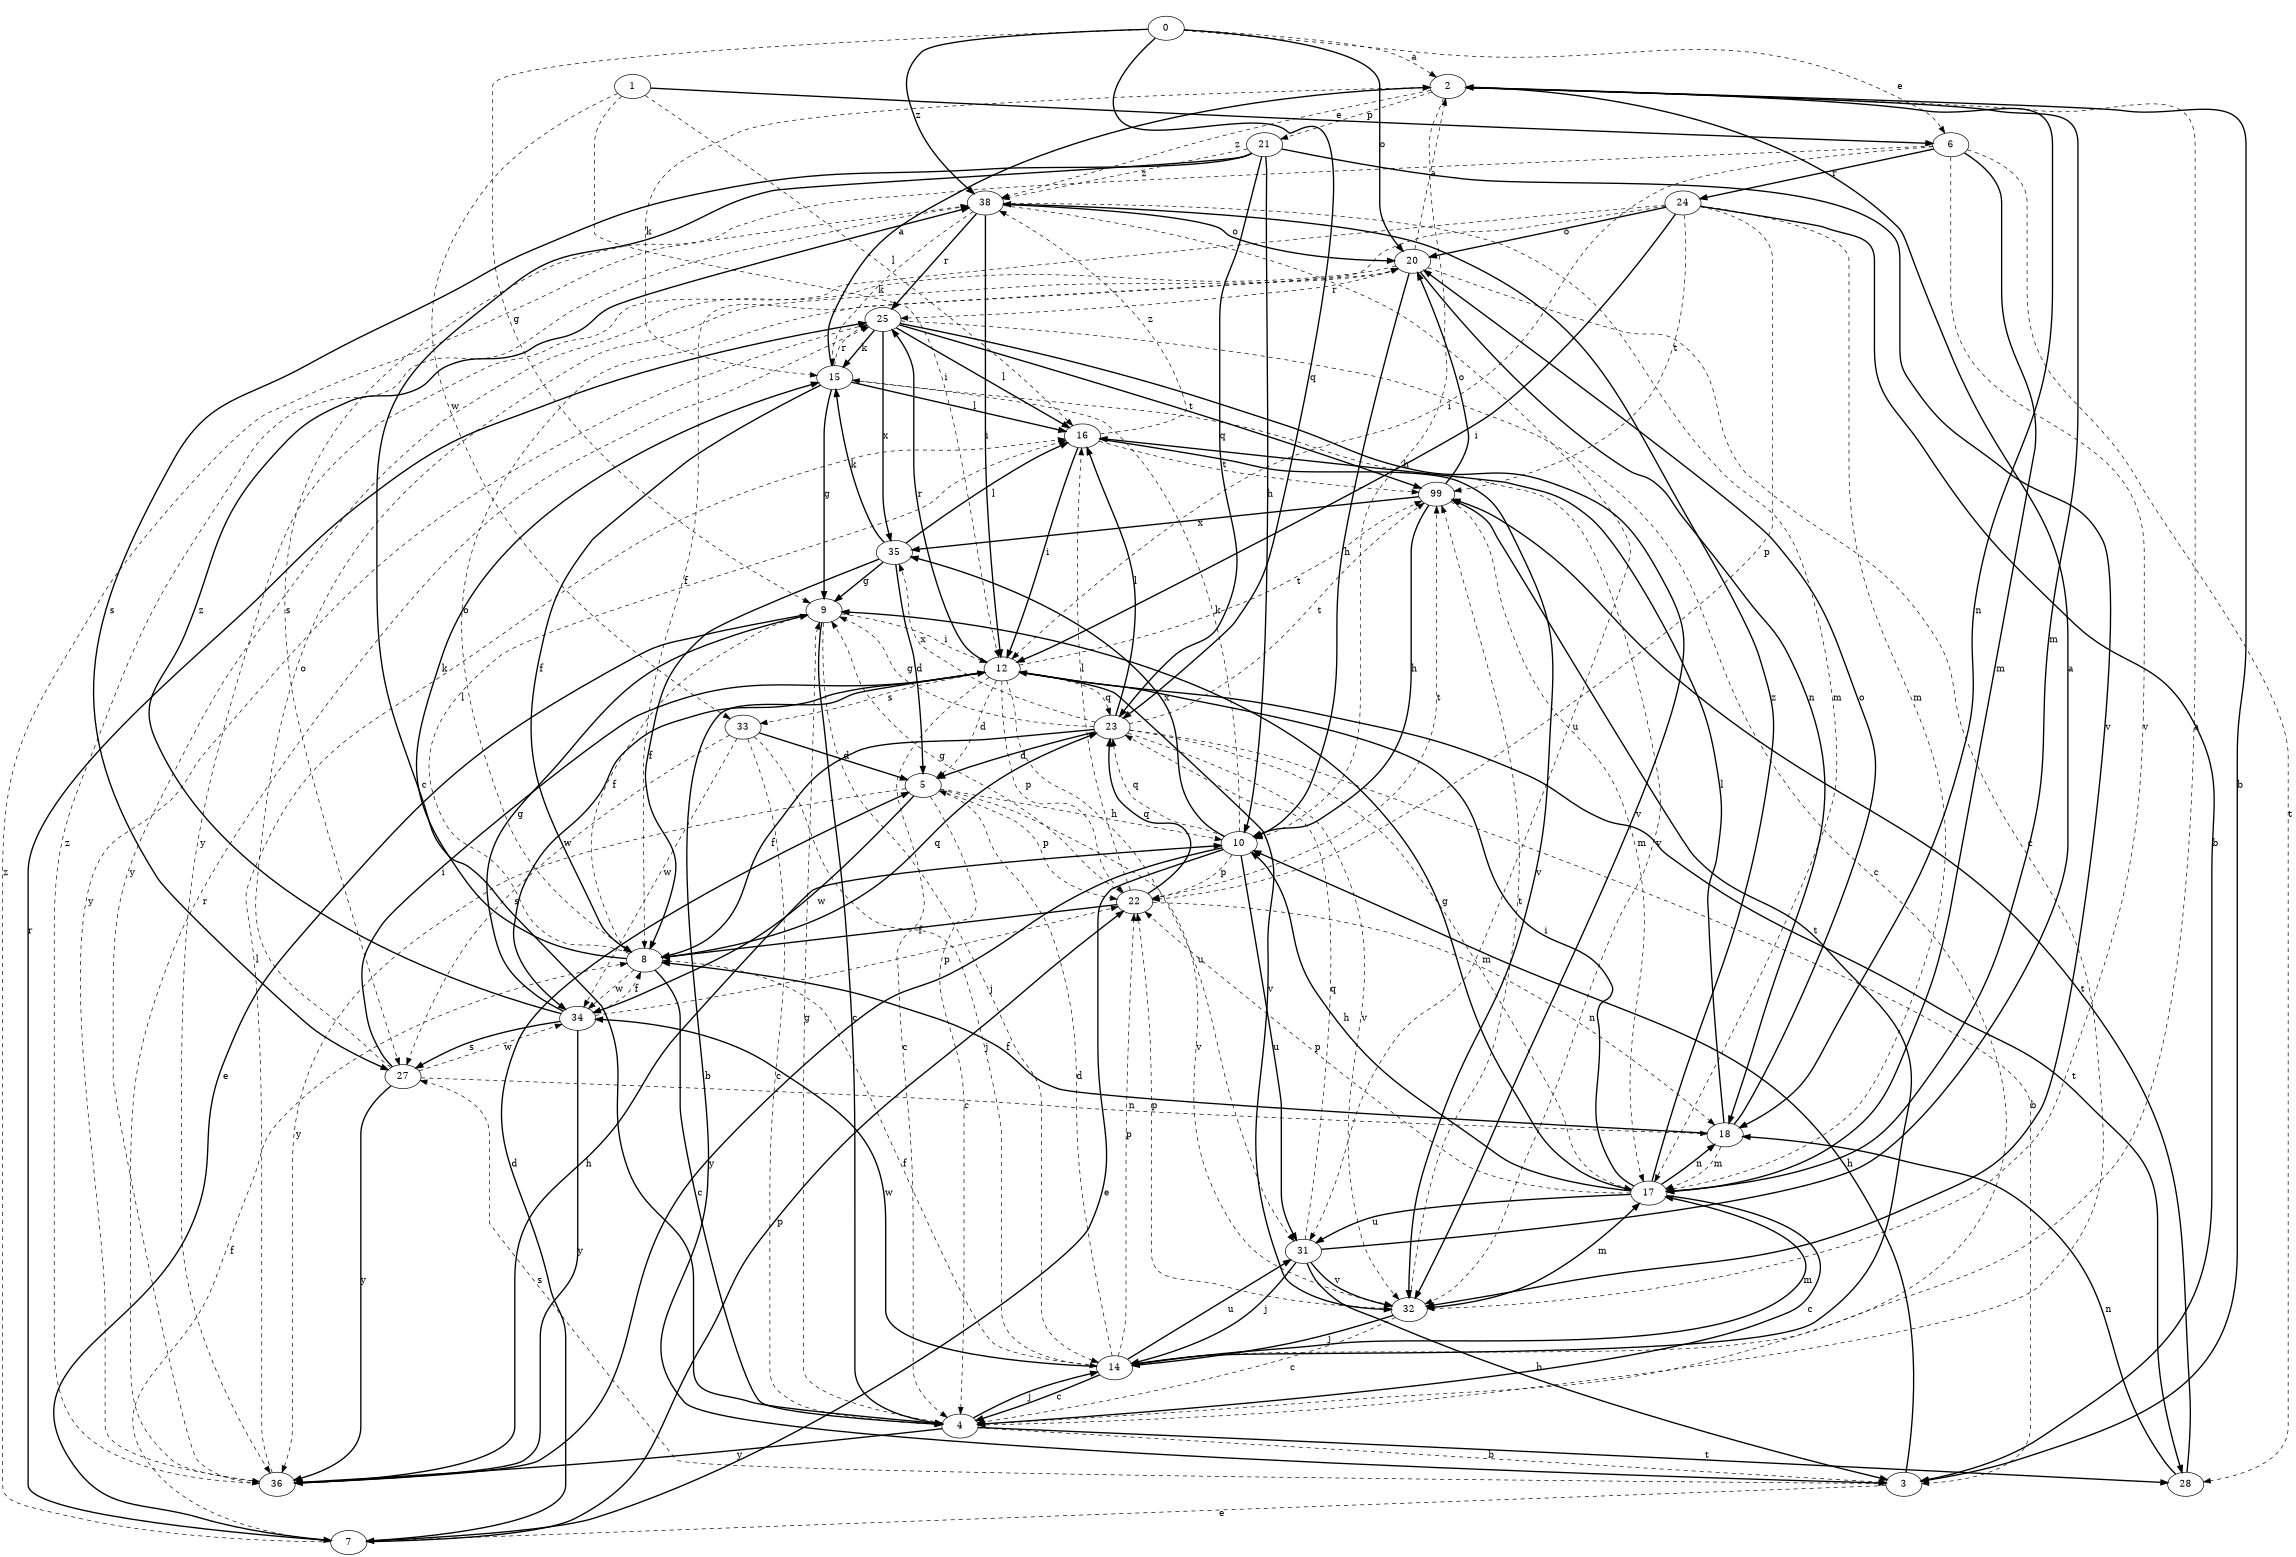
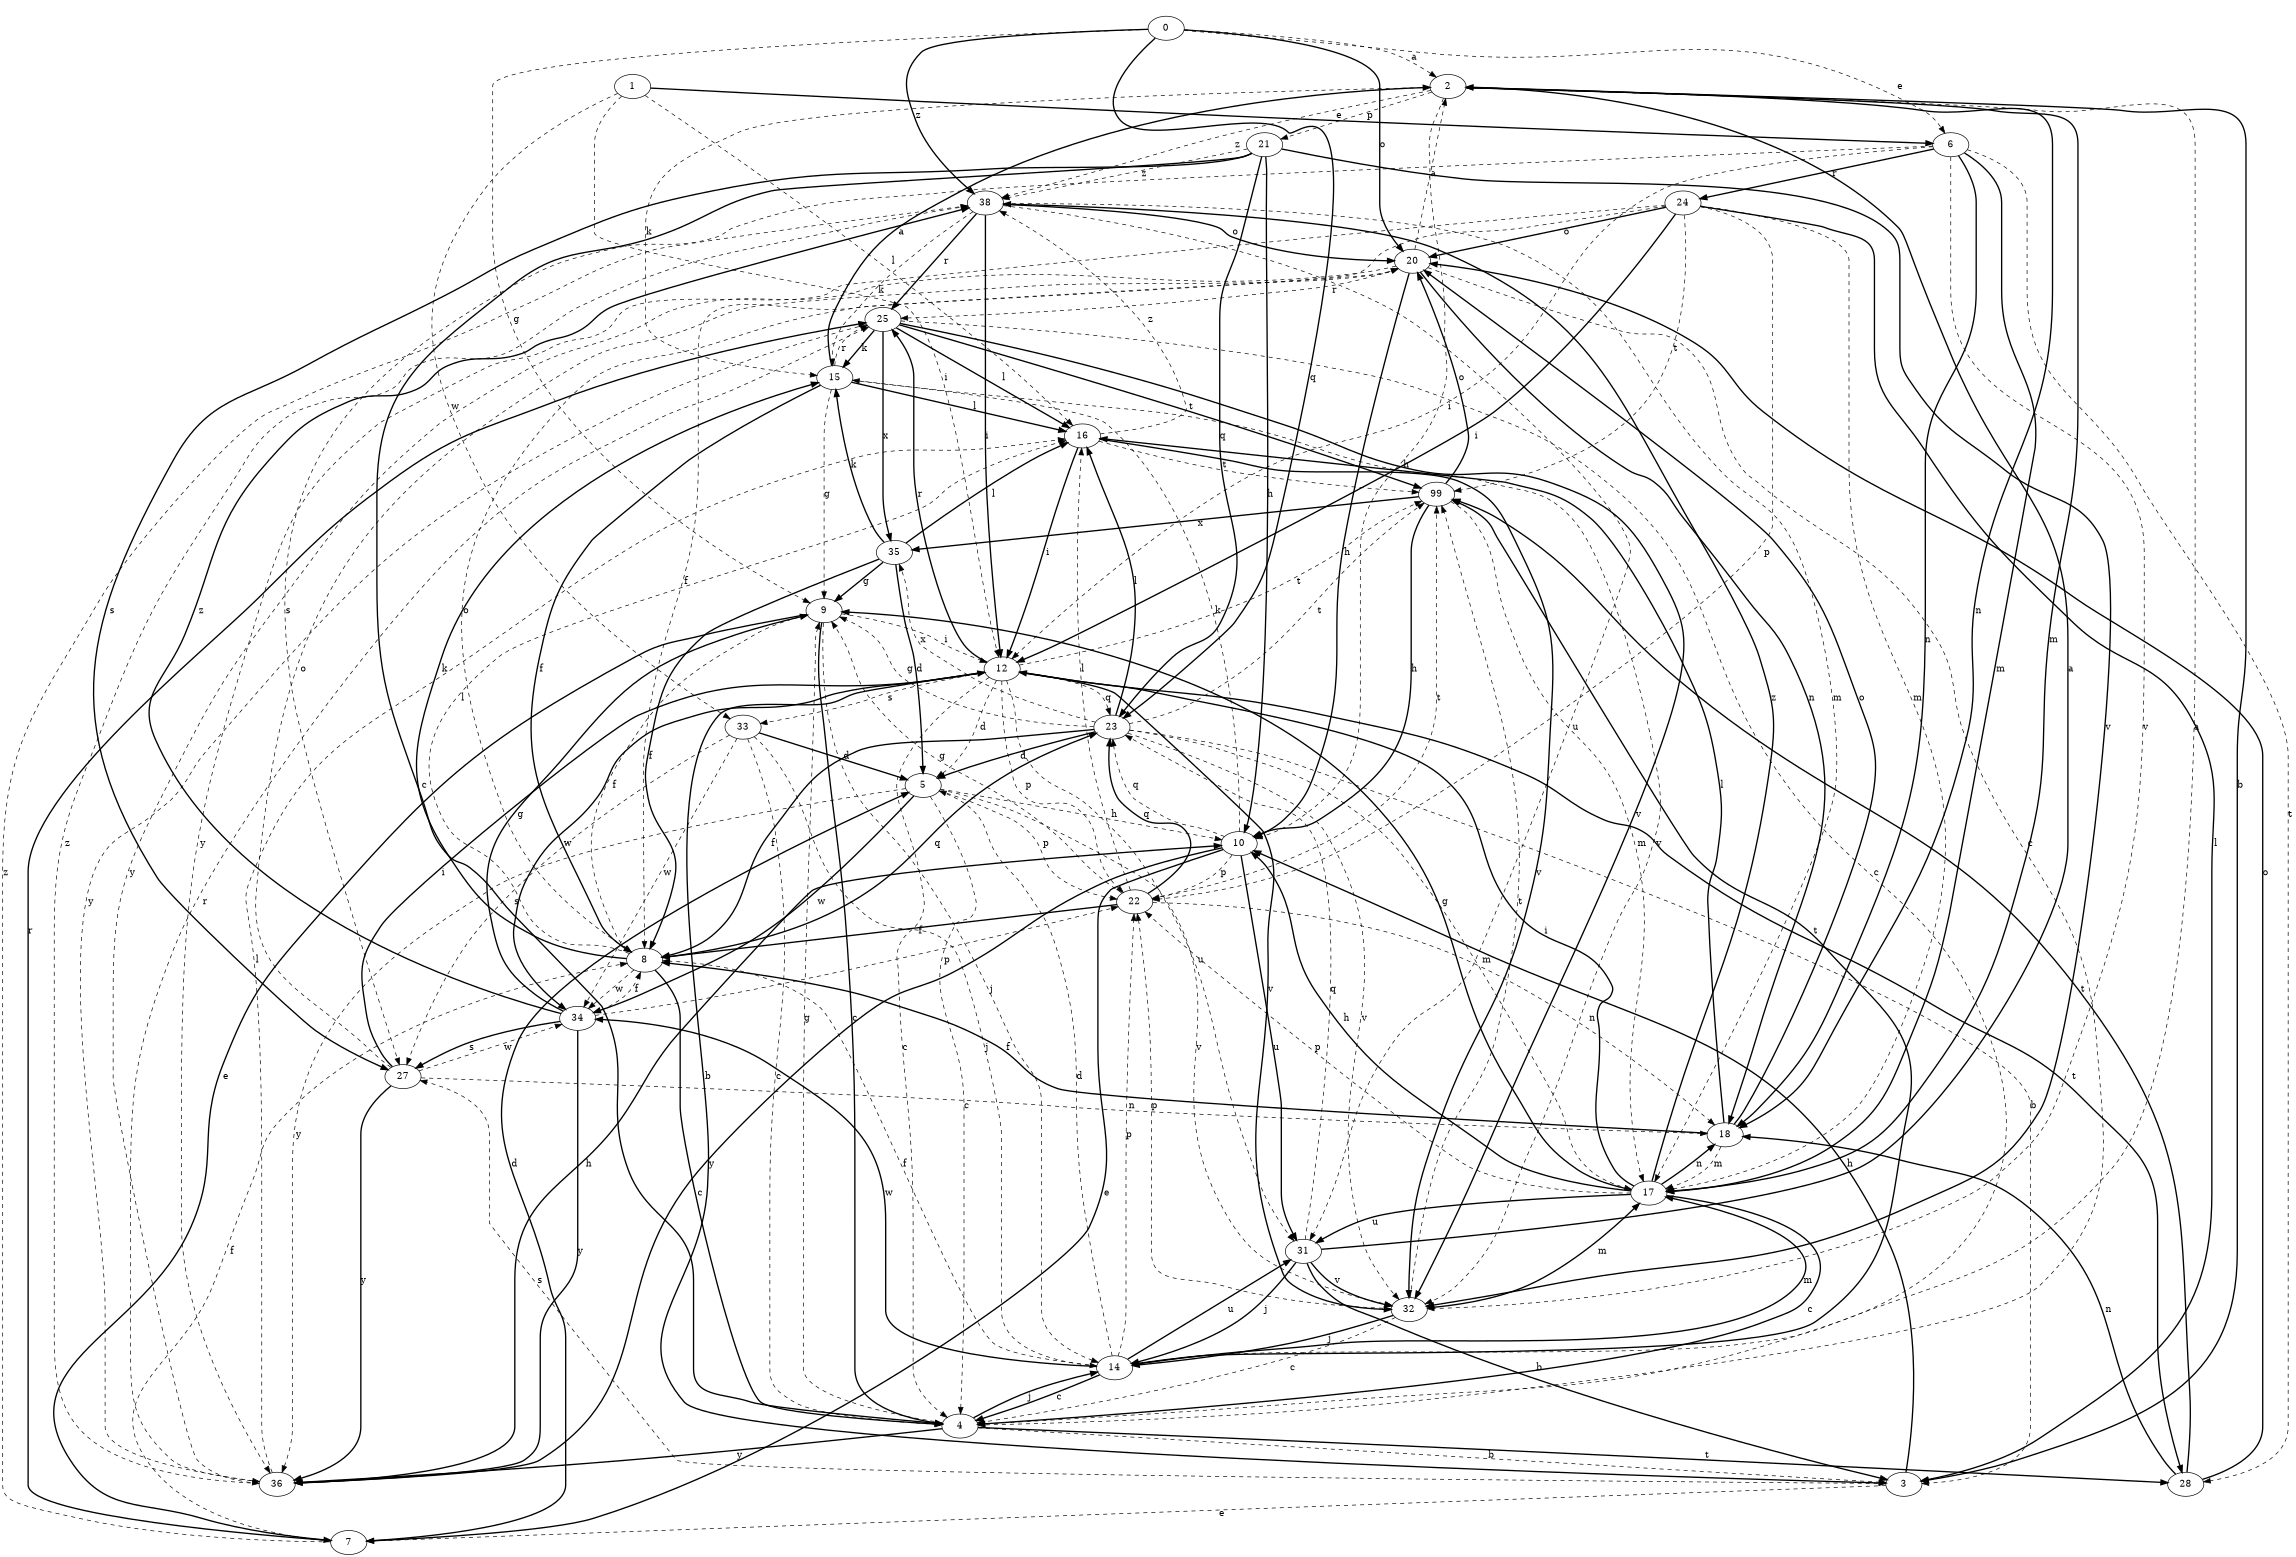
  strict digraph {
    edge [style=bold]
    0
    2
    6
    9
    20
    23
    38
    3
    10
    15
    17
    18
    21
    12
    27
    28
    32
    24
    7
    4
    14
    8
    36
    25
    16
    5
    35
    n28 [label=99]
    31
    1
    33
    22
    34
    0 -> 2 [label=a style=dashed]
    0 -> 6 [label=e style=dashed]
    0 -> 9 [label=g style=dashed]
    0 -> 20 [label=o]
    0 -> 23 [label=q]
    0 -> 38 [label=z]
    2 -> 38 [label=z style=dashed]
    2 -> 3 [label=b]
    2 -> 10 [label=h style=dashed]
    2 -> 15 [label=k style=dashed]
    2 -> 17 [label=m]
    2 -> 18 [label=n]
    2 -> 21 [label=p style=dashed]
    6 -> 17 [label=m]
+   6 -> 18 [label=n]
    6 -> 12 [label=i style=dashed]
    6 -> 27 [label=s style=dashed]
    6 -> 28 [label=t style=dashed]
    6 -> 32 [label=v style=dashed]
    6 -> 24 [label=r]
    9 -> 12 [label=i style=dashed]
    9 -> 7 [label=e]
    9 -> 4 [label=c]
    9 -> 14 [label=j style=dashed]
    9 -> 8 [label=f style=dashed]
    20 -> 2 [label=a style=dashed]
    20 -> 10 [label=h]
    20 -> 18 [label=n]
    20 -> 4 [label=c style=dashed]
    20 -> 36 [label=y style=dashed]
    20 -> 25 [label=r style=dashed]
    23 -> 9 [label=g style=dashed]
    23 -> 3 [label=b style=dashed]
    23 -> 17 [label=m style=dashed]
    23 -> 32 [label=v style=dashed]
    23 -> 8 [label=f]
    23 -> 16 [label=l]
    23 -> 5 [label=d]
    23 -> 35 [label=x style=dashed]
    23 -> n28 [label=t style=dashed]
    38 -> 20 [label=o]
    38 -> 15 [label=k style=dashed]
    38 -> 17 [label=m style=dashed]
    38 -> 12 [label=i]
    38 -> 25 [label=r]
    38 -> 31 [label=u style=dashed]
    3 -> 10 [label=h]
    3 -> 27 [label=s style=dashed]
    3 -> 7 [label=e style=dashed]
    10 -> 23 [label=q style=dashed]
    10 -> 15 [label=k style=dashed]
    10 -> 7 [label=e]
    10 -> 36 [label=y]
-   10 -> 35 [label=x]
    10 -> 31 [label=u]
    10 -> 22 [label=p style=dashed]
    15 -> 2 [label=a]
-   15 -> 9 [label=g]
+   15 -> 9 [label=g style=dashed]
    15 -> 32 [label=v style=dashed]
    15 -> 8 [label=f]
    15 -> 25 [label=r style=dashed]
    15 -> 16 [label=l]
    17 -> 9 [label=g]
    17 -> 38 [label=z]
    17 -> 10 [label=h]
    17 -> 18 [label=n]
    17 -> 12 [label=i]
    17 -> 4 [label=c]
    17 -> 31 [label=u]
    17 -> 22 [label=p style=dashed]
    18 -> 20 [label=o]
    18 -> 17 [label=m style=dashed]
    18 -> 8 [label=f]
    18 -> 16 [label=l]
    21 -> 23 [label=q]
    21 -> 38 [label=z style=dashed]
    21 -> 10 [label=h]
    21 -> 27 [label=s]
    21 -> 32 [label=v]
    21 -> 4 [label=c]
    12 -> 23 [label=q style=dashed]
    12 -> 3 [label=b]
    12 -> 28 [label=t]
    12 -> 32 [label=v]
    12 -> 4 [label=c style=dashed]
    12 -> 25 [label=r]
    12 -> 5 [label=d style=dashed]
    12 -> n28 [label=t style=dashed]
    12 -> 31 [label=u style=dashed]
    12 -> 33 [label=s style=dashed]
    12 -> 22 [label=p style=dashed]
    12 -> 34 [label=w]
    27 -> 20 [label=o style=dashed]
    27 -> 18 [label=n style=dashed]
    27 -> 12 [label=i]
    27 -> 36 [label=y]
    27 -> 34 [label=w style=dashed]
+   28 -> 20 [label=o]
    28 -> 18 [label=n]
    28 -> n28 [label=t]
    32 -> 17 [label=m]
    32 -> 4 [label=c style=dashed]
    32 -> 14 [label=j]
    32 -> n28 [label=t style=dashed]
    32 -> 22 [label=p style=dashed]
    24 -> 20 [label=o]
-   24 -> 3 [label=b]
+   24 -> 3 [label=l]
    24 -> 17 [label=m style=dashed]
    24 -> 12 [label=i]
    24 -> 8 [label=f style=dashed]
    24 -> 36 [label=y style=dashed]
    24 -> n28 [label=t style=dashed]
    24 -> 22 [label=p style=dashed]
    7 -> 38 [label=z style=dashed]
    7 -> 8 [label=f style=dashed]
    7 -> 25 [label=r]
    7 -> 5 [label=d]
-   7 -> 22 [label=p]
    4 -> 9 [label=g style=dashed]
    4 -> 3 [label=b style=dashed]
    4 -> 28 [label=t]
    4 -> 14 [label=j]
    4 -> 36 [label=y]
    14 -> 2 [label=a style=dashed]
    14 -> 17 [label=m]
    14 -> 4 [label=c]
    14 -> 8 [label=f style=dashed]
    14 -> 5 [label=d style=dashed]
    14 -> n28 [label=t]
    14 -> 31 [label=u]
    14 -> 22 [label=p style=dashed]
    14 -> 34 [label=w]
    8 -> 20 [label=o style=dashed]
    8 -> 23 [label=q]
    8 -> 15 [label=k]
    8 -> 4 [label=c]
    8 -> 16 [label=l style=dashed]
    8 -> 34 [label=w style=dashed]
    36 -> 38 [label=z style=dashed]
    36 -> 10 [label=h]
    36 -> 25 [label=r style=dashed]
    36 -> 16 [label=l style=dashed]
    25 -> 15 [label=k]
    25 -> 32 [label=v]
    25 -> 4 [label=c style=dashed]
    25 -> 36 [label=y style=dashed]
    25 -> 16 [label=l]
    25 -> 35 [label=x]
    25 -> n28 [label=t]
    16 -> 38 [label=z style=dashed]
    16 -> 12 [label=i]
    16 -> 32 [label=v]
    16 -> n28 [label=t style=dashed]
    5 -> 10 [label=h style=dashed]
    5 -> 32 [label=v style=dashed]
    5 -> 4 [label=c style=dashed]
    5 -> 36 [label=y style=dashed]
    5 -> 22 [label=p style=dashed]
    5 -> 34 [label=w]
    35 -> 9 [label=g]
    35 -> 15 [label=k]
    35 -> 8 [label=f]
    35 -> 16 [label=l]
    35 -> 5 [label=d]
    n28 -> 20 [label=o]
    n28 -> 10 [label=h]
    n28 -> 17 [label=m style=dashed]
    n28 -> 35 [label=x]
    31 -> 2 [label=a]
    31 -> 23 [label=q style=dashed]
    31 -> 3 [label=b]
    31 -> 32 [label=v]
    31 -> 14 [label=j]
    1 -> 6 [label=e]
    1 -> 12 [label=i style=dashed]
    1 -> 16 [label=l style=dashed]
    1 -> 33 [label=w style=dashed]
    33 -> 27 [label=s style=dashed]
    33 -> 4 [label=c style=dashed]
    33 -> 14 [label=j style=dashed]
    33 -> 5 [label=d]
    33 -> 34 [label=w style=dashed]
    22 -> 9 [label=g style=dashed]
    22 -> 23 [label=q]
    22 -> 18 [label=n style=dashed]
    22 -> 8 [label=f]
    22 -> 16 [label=l style=dashed]
    22 -> n28 [label=t style=dashed]
    34 -> 9 [label=g]
    34 -> 38 [label=z]
    34 -> 27 [label=s]
    34 -> 8 [label=f style=dashed]
    34 -> 36 [label=y]
    34 -> 22 [label=p style=dashed]
  }
